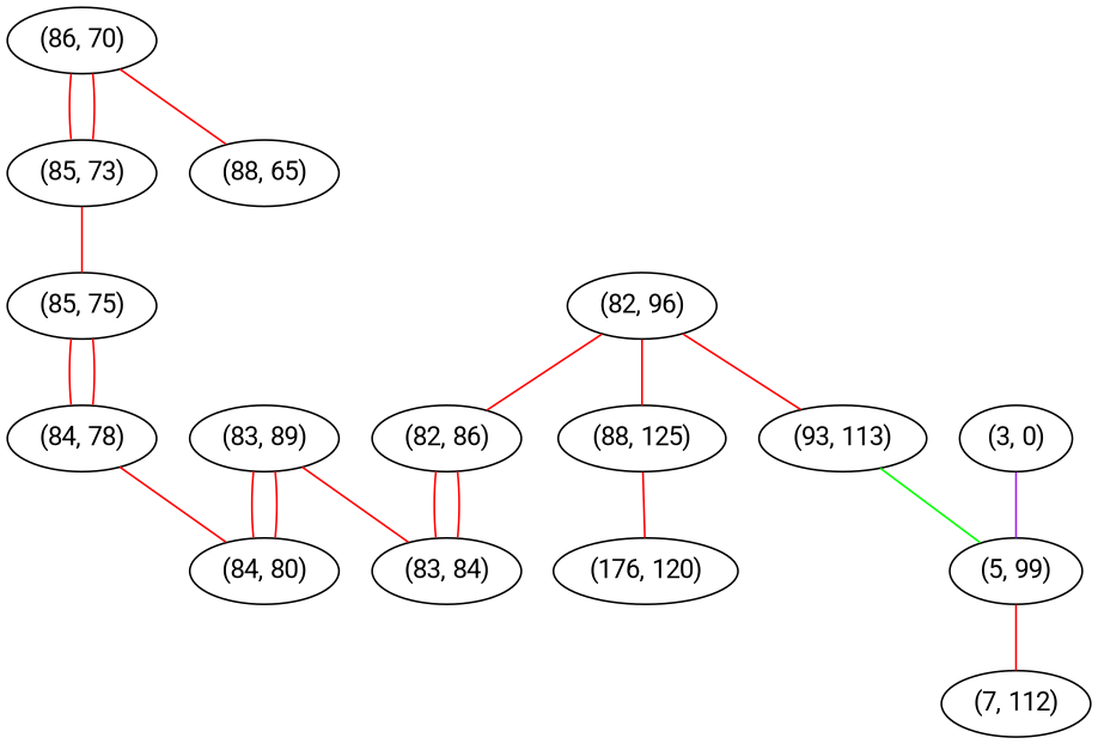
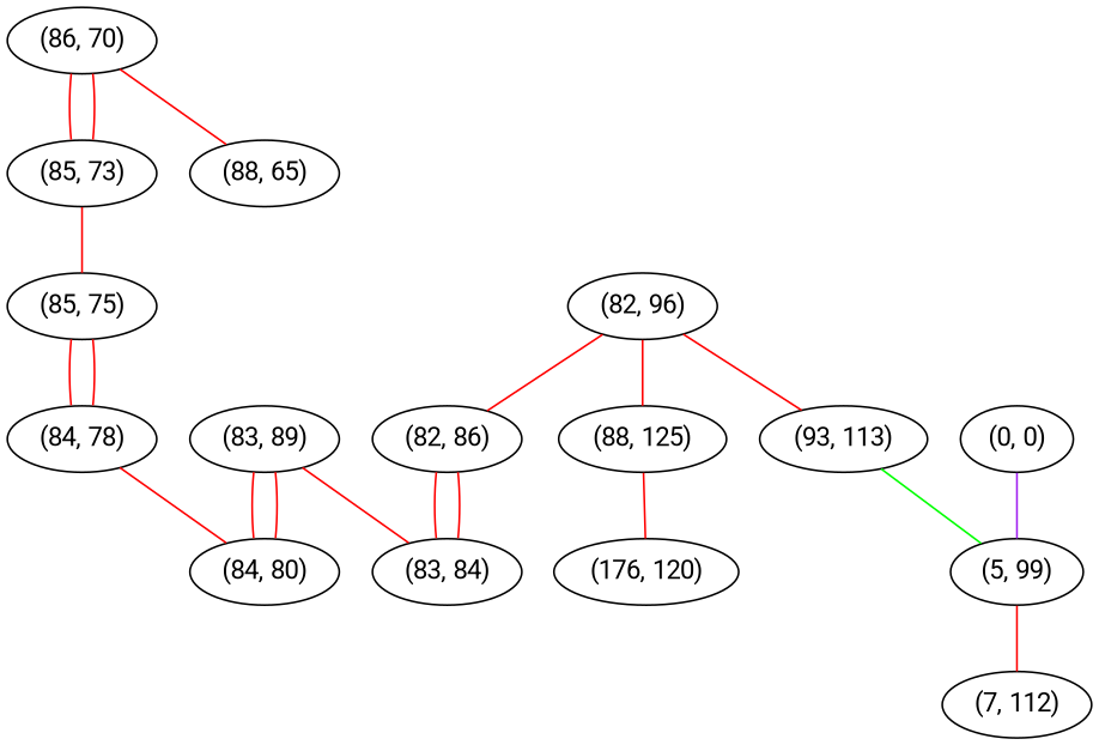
  graph {
    fontname=Roboto
    node [fontname=Roboto]
    edge [color=red fontname=Roboto weight=1]
    "(82, 96)"
    "(82, 86)"
    "(88, 125)"
    "(93, 113)"
    "(83, 84)"
    "(176, 120)"
    n7 [label="(5, 99)"]
    n8 [label="(83, 89)"]
    "(84, 80)"
    "(7, 112)"
    "(86, 70)"
    "(85, 73)"
    "(88, 65)"
    "(85, 75)"
    "(84, 78)"
-   "(0, 0)" [label="(3, 0)"]
+   "(0, 0)"
    "(82, 96)" -- "(82, 86)"
    "(82, 96)" -- "(88, 125)"
    "(82, 96)" -- "(93, 113)"
    "(82, 86)" -- "(83, 84)"
    "(82, 86)" -- "(83, 84)"
    "(88, 125)" -- "(176, 120)"
    "(93, 113)" -- n7 [color=green weight=2]
    n7 -- "(7, 112)"
    n8 -- "(83, 84)"
    n8 -- "(84, 80)"
    n8 -- "(84, 80)"
    "(86, 70)" -- "(85, 73)"
    "(86, 70)" -- "(85, 73)"
    "(86, 70)" -- "(88, 65)"
    "(85, 73)" -- "(85, 75)"
    "(85, 75)" -- "(84, 78)"
    "(85, 75)" -- "(84, 78)"
    "(84, 78)" -- "(84, 80)"
    "(0, 0)" -- n7 [color=purple weight=4]
  }
